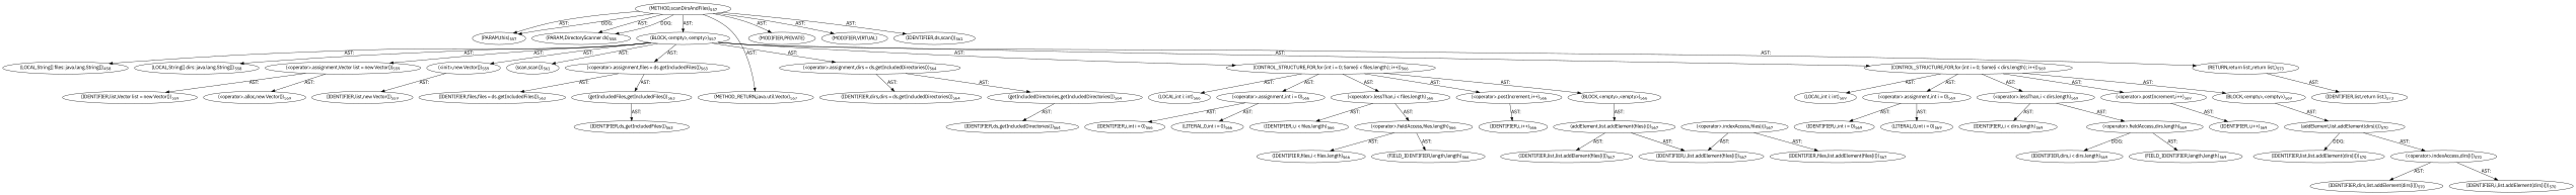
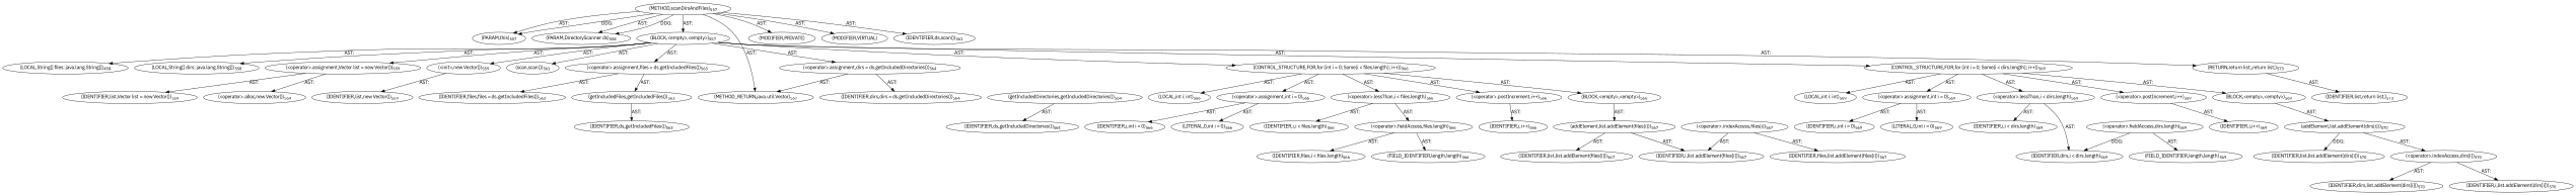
  digraph {
    fontname="IBM Plex Sans"
    node [fontname="IBM Plex Sans"]
    edge [fontname="IBM Plex Sans"]
    n1 [label=<(METHOD,scanDirsAndFiles)<SUB>557</SUB>>]
    n2 [label=<(PARAM,this)<SUB>557</SUB>>]
    n3 [label=<(PARAM,DirectoryScanner ds)<SUB>558</SUB>>]
    n4 [label=<(BLOCK,&lt;empty&gt;,&lt;empty&gt;)<SUB>557</SUB>>]
    n5 [label=<(MODIFIER,PRIVATE)>]
    n6 [label=<(MODIFIER,VIRTUAL)>]
    n7 [label=<(METHOD_RETURN,java.util.Vector)<SUB>557</SUB>>]
    n8 [label=<(IDENTIFIER,ds,scan())<SUB>561</SUB>>]
    n9 [label=<(LOCAL,String[] files: java.lang.String[])<SUB>458</SUB>>]
    n10 [label=<(LOCAL,String[] dirs: java.lang.String[])<SUB>558</SUB>>]
    n11 [label=<(&lt;operator&gt;.assignment,Vector list = new Vector())<SUB>559</SUB>>]
    n12 [label=<(&lt;init&gt;,new Vector())<SUB>559</SUB>>]
    n13 [label=<(scan,scan())<SUB>561</SUB>>]
    n14 [label=<(&lt;operator&gt;.assignment,files = ds.getIncludedFiles())<SUB>563</SUB>>]
    n15 [label=<(&lt;operator&gt;.assignment,dirs = ds.getIncludedDirectories())<SUB>564</SUB>>]
    n16 [label=<(CONTROL_STRUCTURE,FOR,for (int i = 0; Some(i &lt; files.length); i++))<SUB>566</SUB>>]
    n17 [label=<(CONTROL_STRUCTURE,FOR,for (int i = 0; Some(i &lt; dirs.length); i++))<SUB>569</SUB>>]
    n18 [label=<(RETURN,return list;,return list;)<SUB>573</SUB>>]
    n19 [label=<(IDENTIFIER,list,Vector list = new Vector())<SUB>559</SUB>>]
    n20 [label=<(&lt;operator&gt;.alloc,new Vector())<SUB>559</SUB>>]
    n21 [label=<(IDENTIFIER,list,new Vector())<SUB>559</SUB>>]
    n22 [label=<(IDENTIFIER,files,files = ds.getIncludedFiles())<SUB>563</SUB>>]
    n23 [label=<(getIncludedFiles,getIncludedFiles())<SUB>563</SUB>>]
    n24 [label=<(IDENTIFIER,dirs,dirs = ds.getIncludedDirectories())<SUB>564</SUB>>]
    n25 [label=<(getIncludedDirectories,getIncludedDirectories())<SUB>564</SUB>>]
    n26 [label=<(LOCAL,int i: int)<SUB>566</SUB>>]
    n27 [label=<(&lt;operator&gt;.assignment,int i = 0)<SUB>566</SUB>>]
    n28 [label=<(&lt;operator&gt;.lessThan,i &lt; files.length)<SUB>566</SUB>>]
    n29 [label=<(&lt;operator&gt;.postIncrement,i++)<SUB>566</SUB>>]
    n30 [label=<(BLOCK,&lt;empty&gt;,&lt;empty&gt;)<SUB>566</SUB>>]
    n31 [label=<(LOCAL,int i: int)<SUB>569</SUB>>]
    n32 [label=<(&lt;operator&gt;.assignment,int i = 0)<SUB>569</SUB>>]
    n33 [label=<(&lt;operator&gt;.lessThan,i &lt; dirs.length)<SUB>569</SUB>>]
    n34 [label=<(&lt;operator&gt;.postIncrement,i++)<SUB>569</SUB>>]
    n35 [label=<(BLOCK,&lt;empty&gt;,&lt;empty&gt;)<SUB>569</SUB>>]
    n36 [label=<(IDENTIFIER,list,return list;)<SUB>573</SUB>>]
    n37 [label=<(IDENTIFIER,ds,getIncludedFiles())<SUB>563</SUB>>]
    n38 [label=<(IDENTIFIER,ds,getIncludedDirectories())<SUB>564</SUB>>]
    n39 [label=<(IDENTIFIER,i,int i = 0)<SUB>566</SUB>>]
    n40 [label=<(LITERAL,0,int i = 0)<SUB>566</SUB>>]
    n41 [label=<(IDENTIFIER,i,i &lt; files.length)<SUB>566</SUB>>]
    n42 [label=<(&lt;operator&gt;.fieldAccess,files.length)<SUB>566</SUB>>]
    n43 [label=<(IDENTIFIER,i,i++)<SUB>566</SUB>>]
    n44 [label=<(addElement,list.addElement(files[i]))<SUB>567</SUB>>]
    n45 [label=<(IDENTIFIER,files,i &lt; files.length)<SUB>566</SUB>>]
    n46 [label=<(FIELD_IDENTIFIER,length,length)<SUB>566</SUB>>]
    n47 [label=<(IDENTIFIER,list,list.addElement(files[i]))<SUB>567</SUB>>]
    n48 [label=<(IDENTIFIER,i,list.addElement(files[i]))<SUB>567</SUB>>]
    n49 [label=<(&lt;operator&gt;.indexAccess,files[i])<SUB>567</SUB>>]
    n50 [label=<(IDENTIFIER,files,list.addElement(files[i]))<SUB>567</SUB>>]
    n51 [label=<(IDENTIFIER,i,int i = 0)<SUB>569</SUB>>]
    n52 [label=<(LITERAL,0,int i = 0)<SUB>569</SUB>>]
    n53 [label=<(IDENTIFIER,i,i &lt; dirs.length)<SUB>569</SUB>>]
    n54 [label=<(&lt;operator&gt;.fieldAccess,dirs.length)<SUB>569</SUB>>]
    n55 [label=<(IDENTIFIER,i,i++)<SUB>569</SUB>>]
    n56 [label=<(addElement,list.addElement(dirs[i]))<SUB>570</SUB>>]
    n57 [label=<(IDENTIFIER,dirs,i &lt; dirs.length)<SUB>569</SUB>>]
    n58 [label=<(FIELD_IDENTIFIER,length,length)<SUB>569</SUB>>]
    n59 [label=<(IDENTIFIER,list,list.addElement(dirs[i]))<SUB>570</SUB>>]
    n60 [label=<(&lt;operator&gt;.indexAccess,dirs[i])<SUB>570</SUB>>]
    n61 [label=<(IDENTIFIER,dirs,list.addElement(dirs[i]))<SUB>570</SUB>>]
    n62 [label=<(IDENTIFIER,i,list.addElement(dirs[i]))<SUB>570</SUB>>]
    n1 -> n2 [label="AST: "]
    n1 -> n2 [label="DDG: "]
    n1 -> n3 [label="AST: "]
    n1 -> n3 [label="DDG: "]
    n1 -> n4 [label="AST: "]
    n1 -> n5 [label="AST: "]
    n1 -> n6 [label="AST: "]
    n1 -> n7 [label="AST: "]
    n1 -> n8 [label="AST: "]
    n4 -> n9 [label="AST: "]
    n4 -> n10 [label="AST: "]
    n4 -> n11 [label="AST: "]
    n4 -> n12 [label="AST: "]
    n4 -> n13 [label="AST: "]
    n4 -> n14 [label="AST: "]
    n4 -> n15 [label="AST: "]
    n4 -> n16 [label="AST: "]
    n4 -> n17 [label="AST: "]
    n4 -> n18 [label="AST: "]
    n11 -> n19 [label="AST: "]
    n11 -> n20 [label="AST: "]
    n12 -> n21 [label="AST: "]
    n14 -> n22 [label="AST: "]
    n14 -> n23 [label="AST: "]
    n15 -> n24 [label="AST: "]
-   n15 -> n25 [label="AST: "]
+   n15 -> n7 [label="AST: "]
    n16 -> n26 [label="AST: "]
    n16 -> n27 [label="AST: "]
    n16 -> n28 [label="AST: "]
    n16 -> n29 [label="AST: "]
    n16 -> n30 [label="AST: "]
    n17 -> n31 [label="AST: "]
    n17 -> n32 [label="AST: "]
    n17 -> n33 [label="AST: "]
    n17 -> n34 [label="AST: "]
    n17 -> n35 [label="AST: "]
    n18 -> n36 [label="AST: "]
    n23 -> n37 [label="AST: "]
    n25 -> n38 [label="AST: "]
    n27 -> n39 [label="AST: "]
    n27 -> n40 [label="AST: "]
    n28 -> n41 [label="AST: "]
    n28 -> n42 [label="AST: "]
    n29 -> n43 [label="AST: "]
    n30 -> n44 [label="AST: "]
    n32 -> n51 [label="AST: "]
    n32 -> n52 [label="AST: "]
    n33 -> n53 [label="AST: "]
-   n33 -> n54 [label="AST: "]
+   n33 -> n57 [label="AST: "]
    n34 -> n55 [label="AST: "]
    n35 -> n56 [label="AST: "]
    n42 -> n45 [label="AST: "]
    n42 -> n46 [label="AST: "]
    n44 -> n47 [label="AST: "]
    n44 -> n48 [label="AST: "]
    n49 -> n48 [label="AST: "]
    n49 -> n50 [label="AST: "]
    n54 -> n57 [label="DDG: "]
    n54 -> n58 [label="AST: "]
    n56 -> n59 [label="DDG: "]
    n56 -> n60 [label="AST: "]
    n60 -> n61 [label="AST: "]
    n60 -> n62 [label="AST: "]
  }
